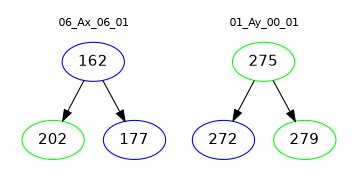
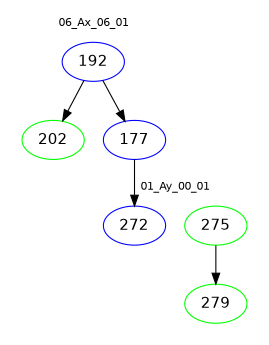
  digraph {
    fontname="DejaVu Sans"
    node [color=blue fontname="DejaVu Sans"]
    edge [color=black fontname="DejaVu Sans"]
-   n1 [label=162]
+   n1 [label=192]
    n2 [color=green label=202]
    n3 [label=177]
    n4 [color=green label=275]
    n5 [label=272]
    n6 [color=green label=279]
    subgraph cluster_1 {
      color=white
      fontsize=10
      label="06_Ax_06_01"
      n1
      n2
      n3
    }
    subgraph cluster_2 {
      color=white
      fontsize=10
      label="01_Ay_00_01"
      n4
      n5
      n6
    }
    n1 -> n2
    n1 -> n3
-   n4 -> n5
+   n3 -> n5
    n4 -> n6
  }
